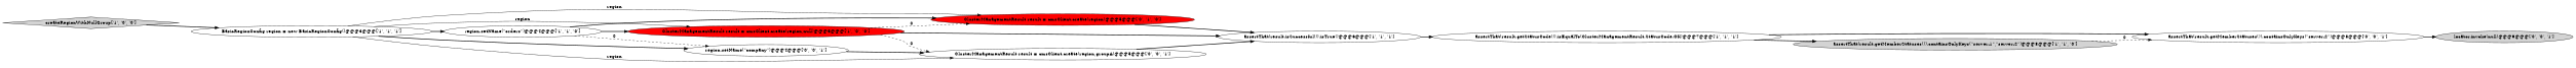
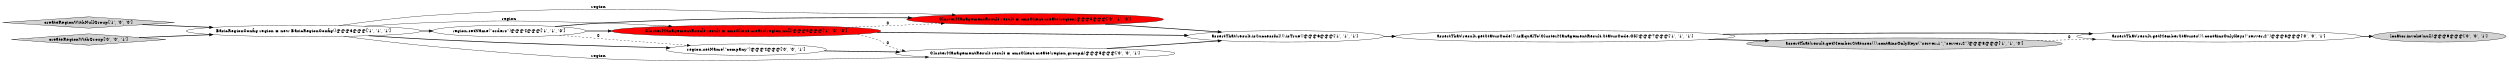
  digraph {
    rankdir=LR
    node [fillcolor=white shape=ellipse style=filled]
    edge [style=bold]
    n1 [fillcolor=red label="ClusterManagementResult result = cmsClient.create(region)@@@5@@@['0', '1', '0']"]
    n2 [label="assertThat(result.isSuccessful()).isTrue()@@@6@@@['1', '1', '1']"]
    n3 [label="assertThat(result.getStatusCode()).isEqualTo(ClusterManagementResult.StatusCode.OK)@@@7@@@['1', '1', '1']"]
    n4 [label="region.setName(\"company\")@@@4@@@['0', '0', '1']"]
    n5 [label="ClusterManagementResult result = cmsClient.create(region,groupA)@@@5@@@['0', '0', '1']"]
    n6 [fillcolor=lightgray label="assertThat(result.getMemberStatuses()).containsOnlyKeys(\"server-1\",\"server-2\")@@@8@@@['1', '1', '0']"]
    n7 [label="assertThat(result.getMemberStatuses()).containsOnlyKeys(\"server-2\")@@@8@@@['0', '0', '1']"]
    n8 [fillcolor=lightgray label="locator.invoke(null)@@@9@@@['0', '0', '1']"]
    n9 [label="BasicRegionConfig region = new BasicRegionConfig()@@@3@@@['1', '1', '1']"]
    n10 [fillcolor=red label="ClusterManagementResult result = cmsClient.create(region,null)@@@5@@@['1', '0', '0']"]
    n11 [label="region.setName(\"orders\")@@@4@@@['1', '1', '0']"]
    n12 [fillcolor=lightgray label="createRegionWithNullGroup['1', '0', '0']" shape=diamond]
+   n13 [fillcolor=lightgray label="createRegionWithGroup['0', '0', '1']" shape=diamond]
    n1 -> n2
    n2 -> n3
    n3 -> n6
    n3 -> n7
    n4 -> n5
    n5 -> n2
    n6 -> n7 [label=0 style=dashed]
    n7 -> n8
    n9 -> n1 [label=region style=solid]
    n9 -> n4
    n9 -> n5 [label=region style=solid]
    n9 -> n10 [label=region style=solid]
    n9 -> n11
    n10 -> n1 [label=0 style=dashed]
    n10 -> n2
    n10 -> n5 [label=0 style=dashed]
    n11 -> n1
    n11 -> n4 [label=0 style=dashed]
    n11 -> n10
    n12 -> n9
+   n13 -> n9
  }
